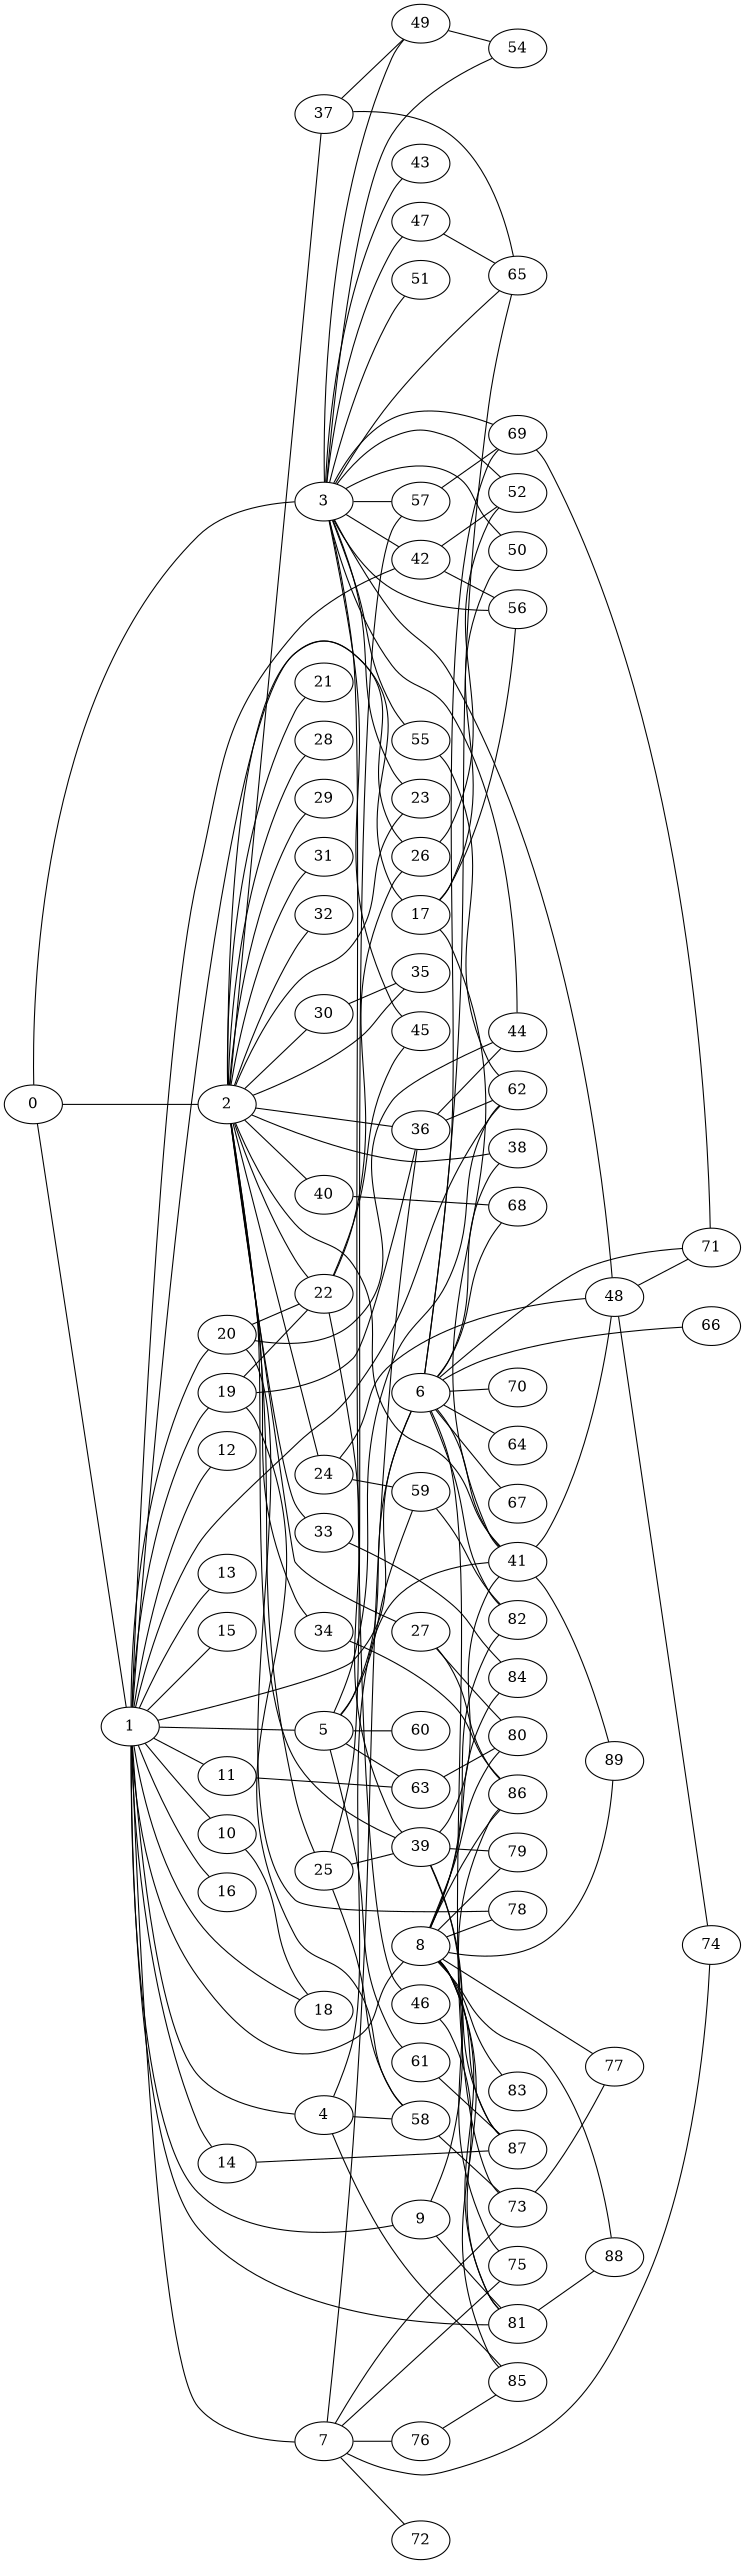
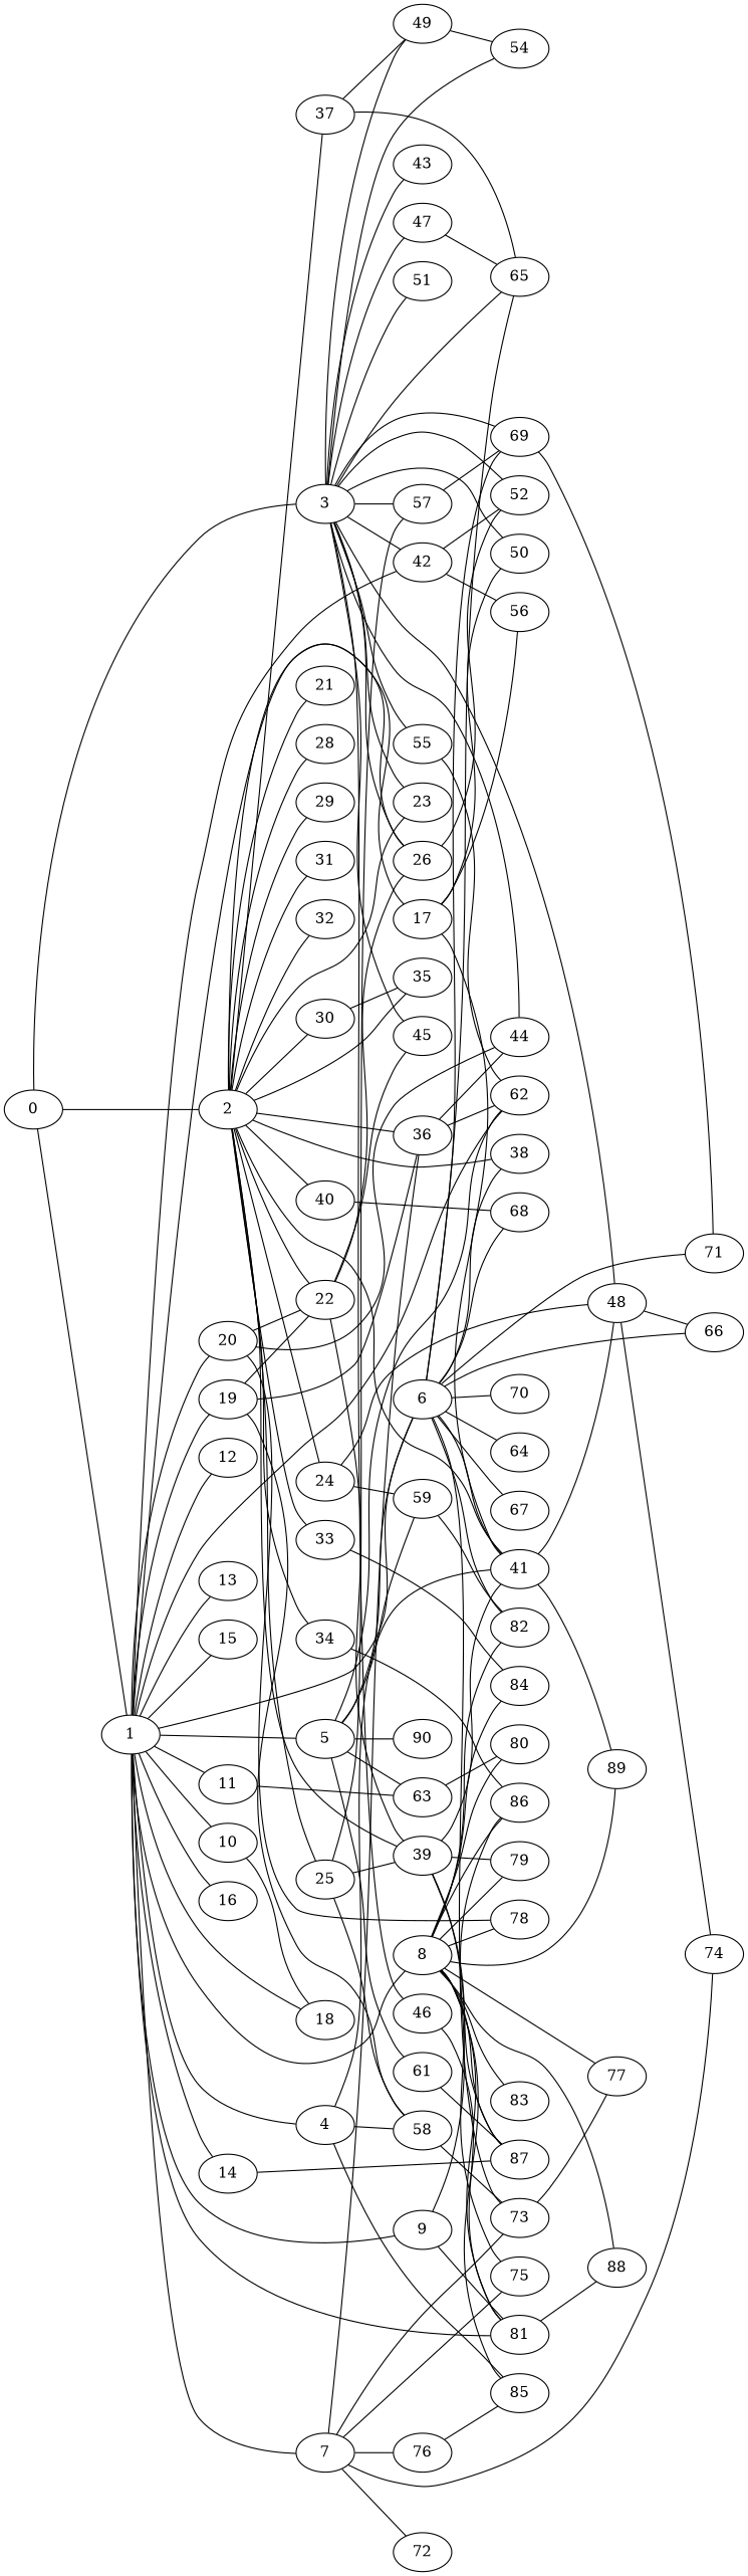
  graph {
    rankdir=LR
    0
    1
    2
    3
    4
    5
    6
    7
    8
    9
    10
    11
    12
    13
    14
    15
    16
    17
    18
    19
    20
    42
    81
    62
    21
    22
    23
    24
    25
    26
-   27
    28
    29
    30
    31
    32
    33
    34
    35
    36
    37
    38
    39
    40
    41
    43
    44
    45
    46
    47
    48
    49
    50
    51
    52
    54
    55
    56
    57
    65
    69
    58
    85
    59
-   60
+   60 [label=90]
    61
    63
    64
    66
    67
    68
    70
    71
    82
    73
    72
    74
    75
    76
    77
    78
    79
    80
    83
    84
    86
    87
    88
    89
    0 -- 1
    0 -- 2
    0 -- 3
    1 -- 4
    1 -- 5
    1 -- 6
    1 -- 7
    1 -- 8
    1 -- 9
    1 -- 10
    1 -- 11
    1 -- 12
    1 -- 13
    1 -- 14
    1 -- 15
    1 -- 16
    1 -- 17
    1 -- 18
    1 -- 19
    1 -- 20
    1 -- 42
    1 -- 81
    1 -- 62
    2 -- 21
    2 -- 22
    2 -- 23
    2 -- 24
    2 -- 25
    2 -- 26
-   2 -- 27
    2 -- 28
    2 -- 29
    2 -- 30
    2 -- 31
    2 -- 32
    2 -- 33
    2 -- 34
    2 -- 35
    2 -- 36
    2 -- 37
    2 -- 38
    2 -- 39
    2 -- 40
    2 -- 41
    3 -- 42
    3 -- 23
    3 -- 43
    3 -- 44
    3 -- 45
    3 -- 46
    3 -- 47
    3 -- 48
    3 -- 49
    3 -- 50
    3 -- 51
    3 -- 52
    3 -- 54
    3 -- 55
-   3 -- 56
+   3 -- 26
    3 -- 57
    3 -- 65
    3 -- 69
    4 -- 41
    4 -- 58
    4 -- 85
    5 -- 6
    5 -- 62
    5 -- 59
    5 -- 60
    5 -- 61
    5 -- 63
    6 -- 38
    6 -- 41
    6 -- 65
    6 -- 69
    6 -- 64
    6 -- 66
    6 -- 67
    6 -- 68
    6 -- 70
    6 -- 71
    6 -- 82
    6 -- 73
    7 -- 36
    7 -- 73
    7 -- 72
    7 -- 74
    7 -- 75
    7 -- 76
    8 -- 81
    8 -- 85
    8 -- 82
    8 -- 77
    8 -- 78
    8 -- 79
    8 -- 80
    8 -- 83
    8 -- 84
    8 -- 86
    8 -- 87
    8 -- 88
    8 -- 89
    9 -- 81
    9 -- 86
    10 -- 18
    11 -- 63
    14 -- 87
    17 -- 41
    17 -- 50
    17 -- 56
    19 -- 22
    19 -- 36
    19 -- 58
    20 -- 22
    20 -- 44
    20 -- 78
    42 -- 52
    42 -- 56
    81 -- 88
    22 -- 26
    22 -- 39
    22 -- 45
    24 -- 48
    24 -- 59
    25 -- 39
    25 -- 57
    25 -- 58
    26 -- 52
-   27 -- 80
-   27 -- 86
    30 -- 35
    33 -- 84
    34 -- 86
    36 -- 62
    36 -- 44
    37 -- 49
    37 -- 65
    39 -- 41
    39 -- 75
    39 -- 79
    39 -- 87
    40 -- 68
    41 -- 48
    41 -- 89
    46 -- 81
    47 -- 65
-   48 -- 71
+   48 -- 66
    48 -- 74
    49 -- 54
    55 -- 62
    57 -- 69
    69 -- 71
    58 -- 73
    59 -- 82
    61 -- 87
    63 -- 80
    73 -- 77
    76 -- 85
  }
